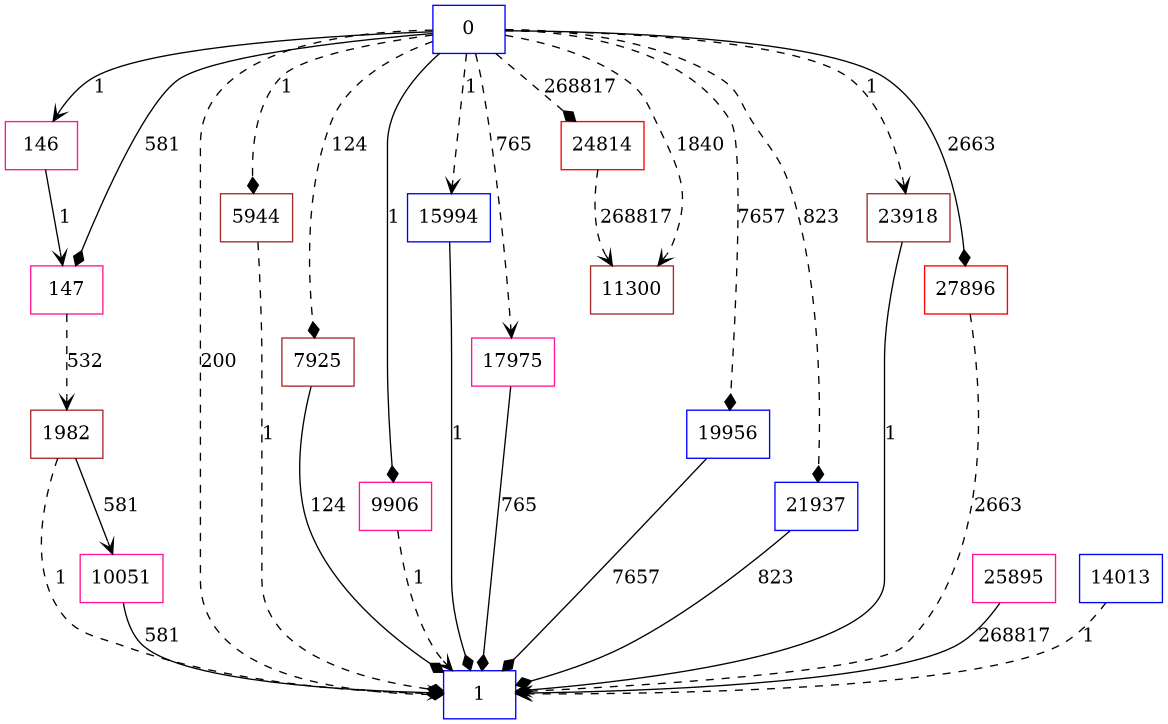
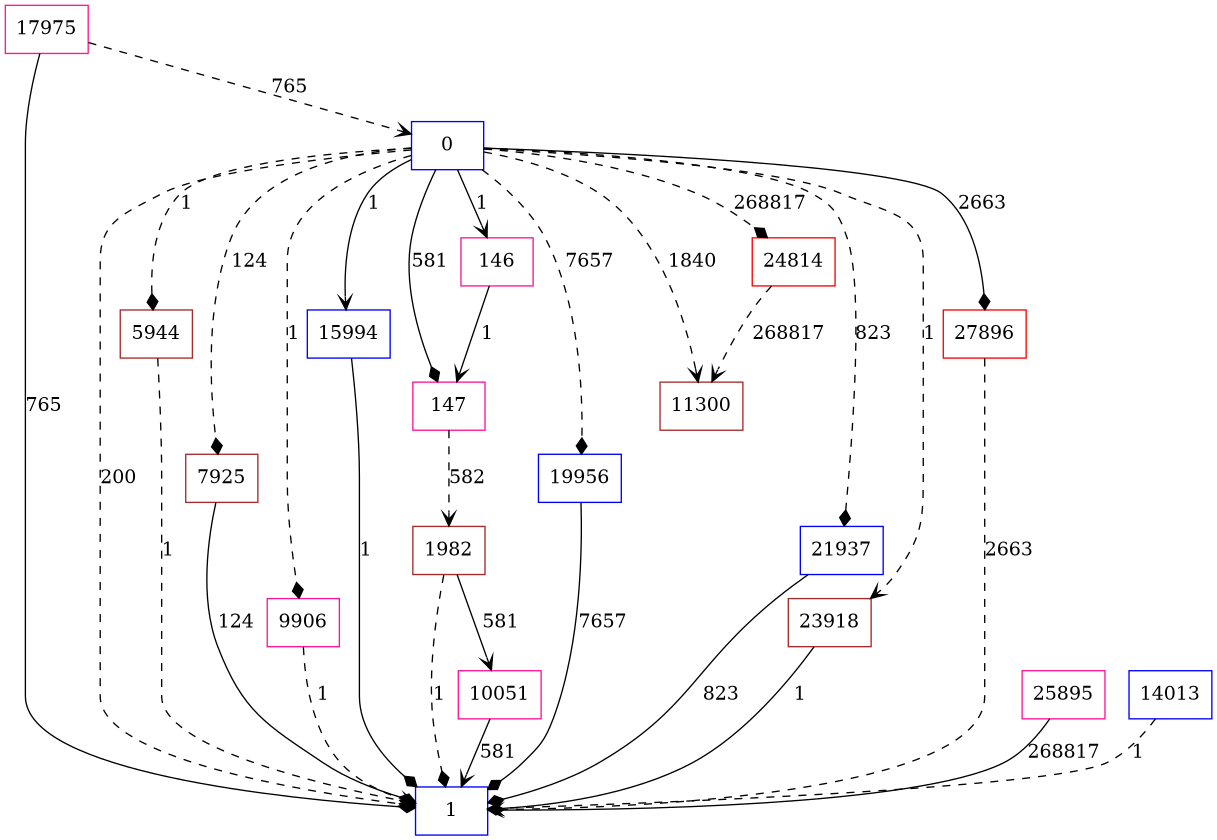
  digraph {
    rankdir=TB
    node [color=deeppink shape=rectangle]
    edge [arrowhead=diamond style=dashed]
    146
    147
    1982 [color=brown]
    1 [color=blue]
    10051
    5944 [color=brown]
    7925 [color=brown]
    9906
    11300 [color=brown]
    25895
    14013 [color=blue]
    15994 [color=blue]
    17975
    19956 [color=blue]
    21937 [color=blue]
    23918 [color=brown]
    24814 [color=red]
    n18 [color=red label=27896]
    0 [color=blue]
    146 -> 147 [arrowhead=vee label=1 style=solid]
-   147 -> 1982 [arrowhead=vee label=532]
+   147 -> 1982 [arrowhead=vee label=582]
    1982 -> 1 [label=1]
    1982 -> 10051 [arrowhead=vee label=581 style=solid]
    10051 -> 1 [arrowhead=vee label=581 style=solid]
    5944 -> 1 [label=1]
    7925 -> 1 [label=124 style=solid]
    9906 -> 1 [arrowhead=vee label=1]
    25895 -> 1 [arrowhead=vee label=268817 style=solid]
    14013 -> 1 [arrowhead=vee label=1]
    15994 -> 1 [label=1 style=solid]
    17975 -> 1 [label=765 style=solid]
    19956 -> 1 [label=7657 style=solid]
    21937 -> 1 [label=823 style=solid]
    23918 -> 1 [arrowhead=vee label=1 style=solid]
    24814 -> 11300 [arrowhead=vee label=268817]
    n18 -> 1 [label=2663]
    0 -> 146 [arrowhead=vee label=1 style=solid]
    0 -> 147 [label=581 style=solid]
    0 -> 1 [label=200]
    0 -> 5944 [label=1]
    0 -> 7925 [label=124]
-   0 -> 9906 [label=1 style=solid]
+   0 -> 9906 [label=1]
    0 -> 11300 [arrowhead=vee label=1840]
-   0 -> 15994 [arrowhead=vee label=1]
-   0 -> 17975 [arrowhead=vee label=765]
+   0 -> 15994 [arrowhead=vee label=1 style=solid]
+   17975 -> 0 [arrowhead=vee label=765]
    0 -> 19956 [label=7657]
    0 -> 21937 [label=823]
    0 -> 23918 [arrowhead=vee label=1]
    0 -> 24814 [label=268817]
    0 -> n18 [label=2663 style=solid]
  }
